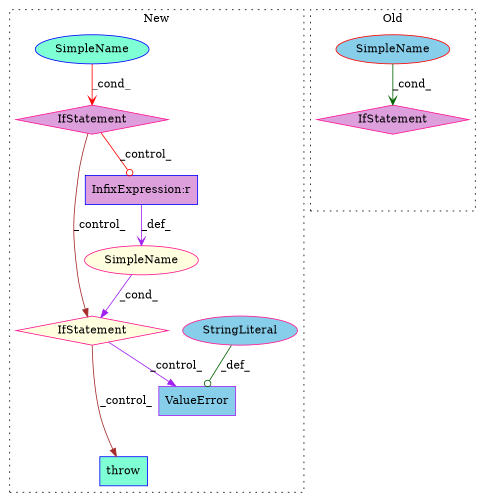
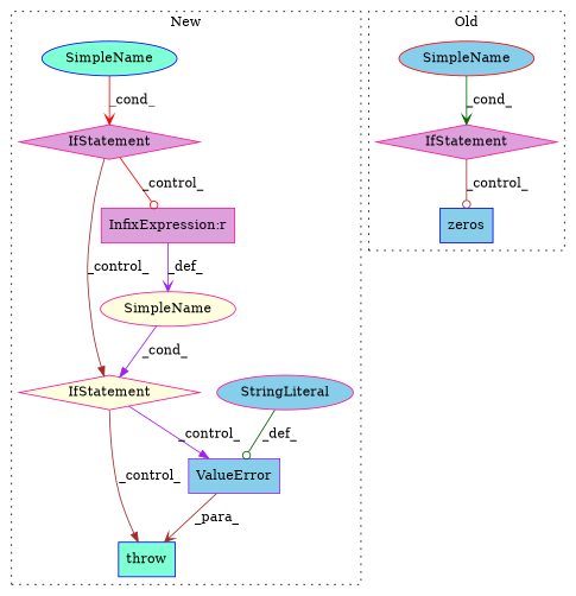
  digraph {
    node [a=42 color=deeppink fillcolor=skyblue shape=box style=filled]
    edge [arrowhead=vee color=brown]
    n1 [a=32 color=purple l="11,1" label=ValueError s="2048,2110"]
    n2 [a=53 color=blue fillcolor=aquamarine l=6 label=throw s=2042]
    n3 [fillcolor=lightyellow label=SimpleName shape=ellipse]
    n4 [a=25 fillcolor=lightyellow l="4,2" label=IfStatement s="1998,2032" shape=diamond]
-   n5 [a=27 color=blue fillcolor=plum l=4 label="InfixExpression:r" s=2024]
+   n5 [a=27 fillcolor=plum l=4 label="InfixExpression:r" s=2024]
    n6 [a=45 l=51 label=StringLiteral s=2059 shape=ellipse]
    n7 [color=blue fillcolor=aquamarine label=SimpleName shape=ellipse]
    n8 [a=25 fillcolor=plum l="4,2" label=IfStatement s="1626,1639" shape=diamond]
+   n9 [a=32 color=blue l="6,1" label=zeros s="1102,1128"]
    n10 [a=25 fillcolor=plum l="4,2" label=IfStatement s="1012,1025" shape=diamond]
    n11 [color=red label=SimpleName shape=ellipse]
    subgraph cluster_1 {
      label=New
      style=dotted
      n1
      n2
      n3
      n4
      n5
      n6
      n7
      n8
    }
    subgraph cluster_2 {
      label=Old
      style=dotted
+     n9
      n10
      n11
    }
+   n1 -> n2 [label=_para_]
    n3 -> n4 [arrowhead=normal color=purple label=_cond_]
    n4 -> n1 [arrowhead=normal color=purple label=_control_]
    n4 -> n2 [arrowhead=normal label=_control_]
    n5 -> n3 [color=purple label=_def_]
    n6 -> n1 [arrowhead=odot color=darkgreen label=_def_]
    n7 -> n8 [color=red label=_cond_]
    n8 -> n4 [arrowhead=normal label=_control_]
    n8 -> n5 [arrowhead=odot color=red label=_control_]
+   n10 -> n9 [arrowhead=odot label=_control_]
    n11 -> n10 [color=darkgreen label=_cond_]
  }
